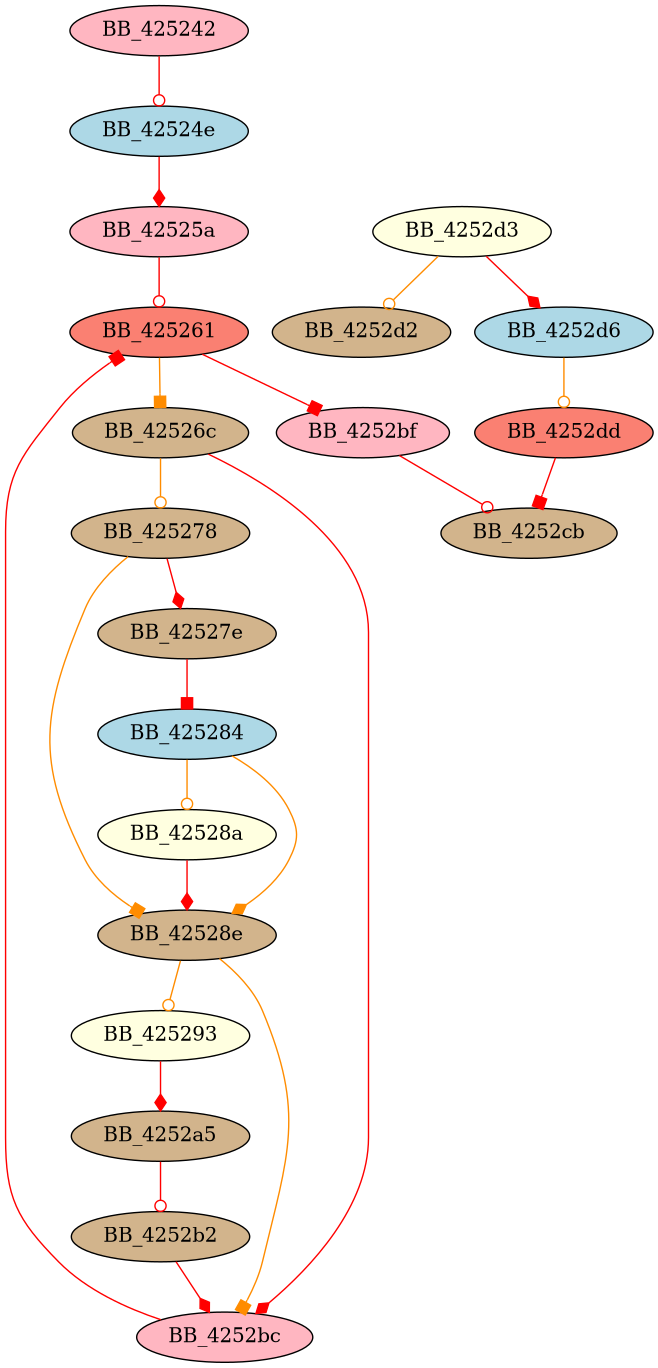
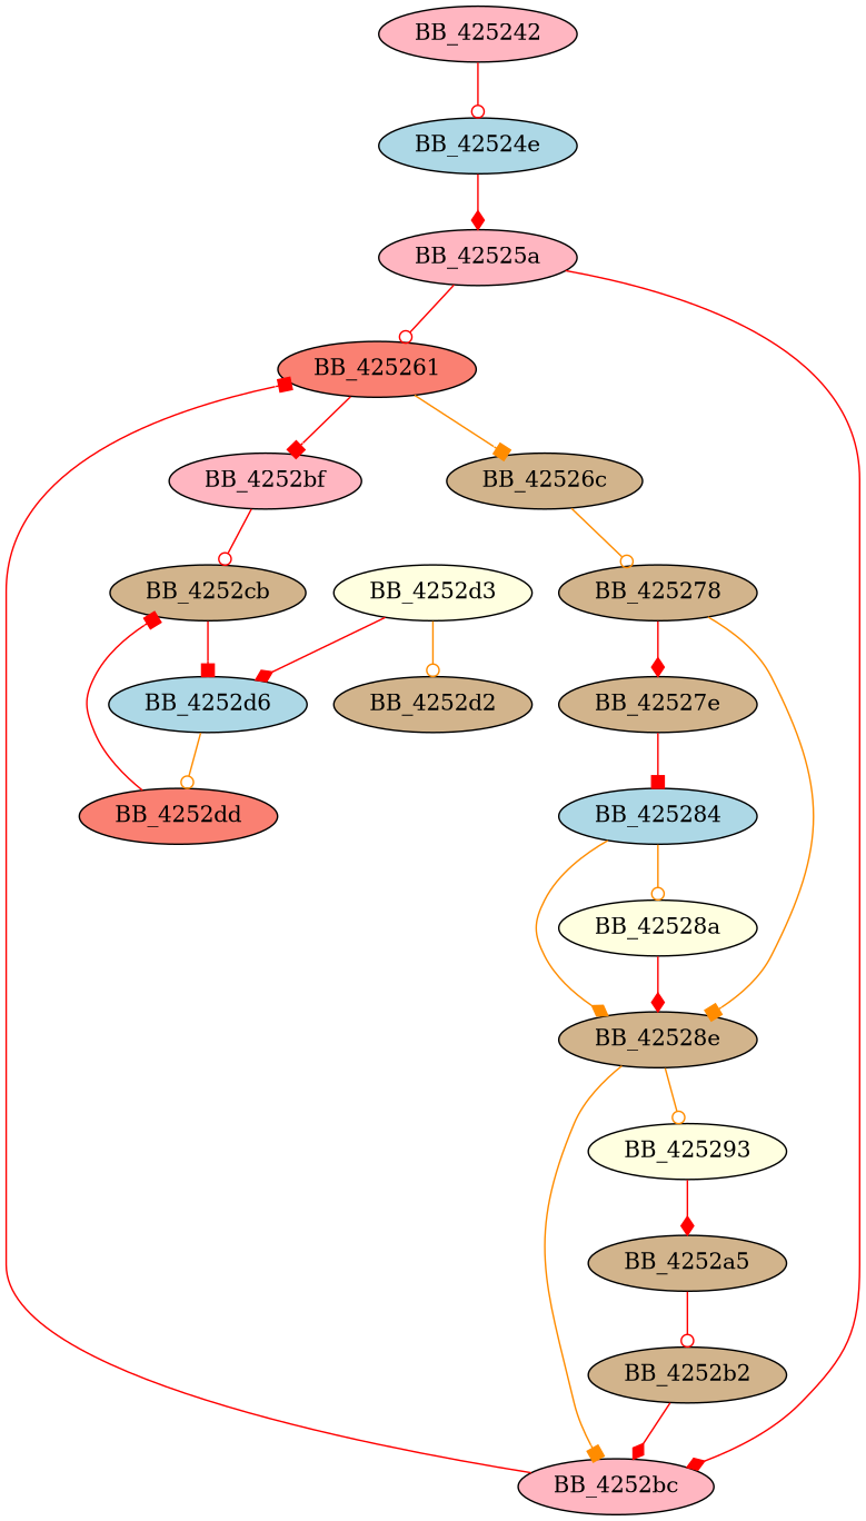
  digraph {
    node [fillcolor=tan style=filled]
    edge [arrowhead=odot color=red]
    BB_425242 [fillcolor=lightpink]
    BB_42524e [fillcolor=lightblue]
    BB_42525a [fillcolor=lightpink]
    BB_425261 [fillcolor=salmon]
    BB_42526c
    BB_4252bf [fillcolor=lightpink]
    BB_425278
    BB_4252bc [fillcolor=lightpink]
    BB_4252cb
    BB_42527e
    BB_42528e
    BB_4252d6 [fillcolor=lightblue]
    BB_425284 [fillcolor=lightblue]
    BB_425293 [fillcolor=lightyellow]
    BB_42528a [fillcolor=lightyellow]
    BB_4252a5
    BB_4252b2
    BB_4252dd [fillcolor=salmon]
    BB_4252d3 [fillcolor=lightyellow]
    BB_4252d2
    BB_425242 -> BB_42524e
    BB_42524e -> BB_42525a [arrowhead=diamond]
    BB_42525a -> BB_425261
    BB_425261 -> BB_42526c [arrowhead=box color=darkorange]
    BB_425261 -> BB_4252bf [arrowhead=box]
    BB_42526c -> BB_425278 [color=darkorange]
-   BB_42526c -> BB_4252bc [arrowhead=diamond]
+   BB_42525a -> BB_4252bc [arrowhead=diamond]
    BB_4252bf -> BB_4252cb
    BB_425278 -> BB_42527e [arrowhead=diamond]
    BB_425278 -> BB_42528e [arrowhead=box color=darkorange]
    BB_4252bc -> BB_425261 [arrowhead=box]
+   BB_4252cb -> BB_4252d6 [arrowhead=box]
    BB_42527e -> BB_425284 [arrowhead=box]
    BB_42528e -> BB_4252bc [arrowhead=box color=darkorange]
    BB_42528e -> BB_425293 [color=darkorange]
    BB_4252d6 -> BB_4252dd [color=darkorange]
    BB_425284 -> BB_42528e [arrowhead=diamond color=darkorange]
    BB_425284 -> BB_42528a [color=darkorange]
    BB_425293 -> BB_4252a5 [arrowhead=diamond]
    BB_42528a -> BB_42528e [arrowhead=diamond]
    BB_4252a5 -> BB_4252b2
    BB_4252b2 -> BB_4252bc [arrowhead=diamond]
    BB_4252dd -> BB_4252cb [arrowhead=box]
    BB_4252d3 -> BB_4252d6 [arrowhead=diamond]
    BB_4252d3 -> BB_4252d2 [color=darkorange]
  }
